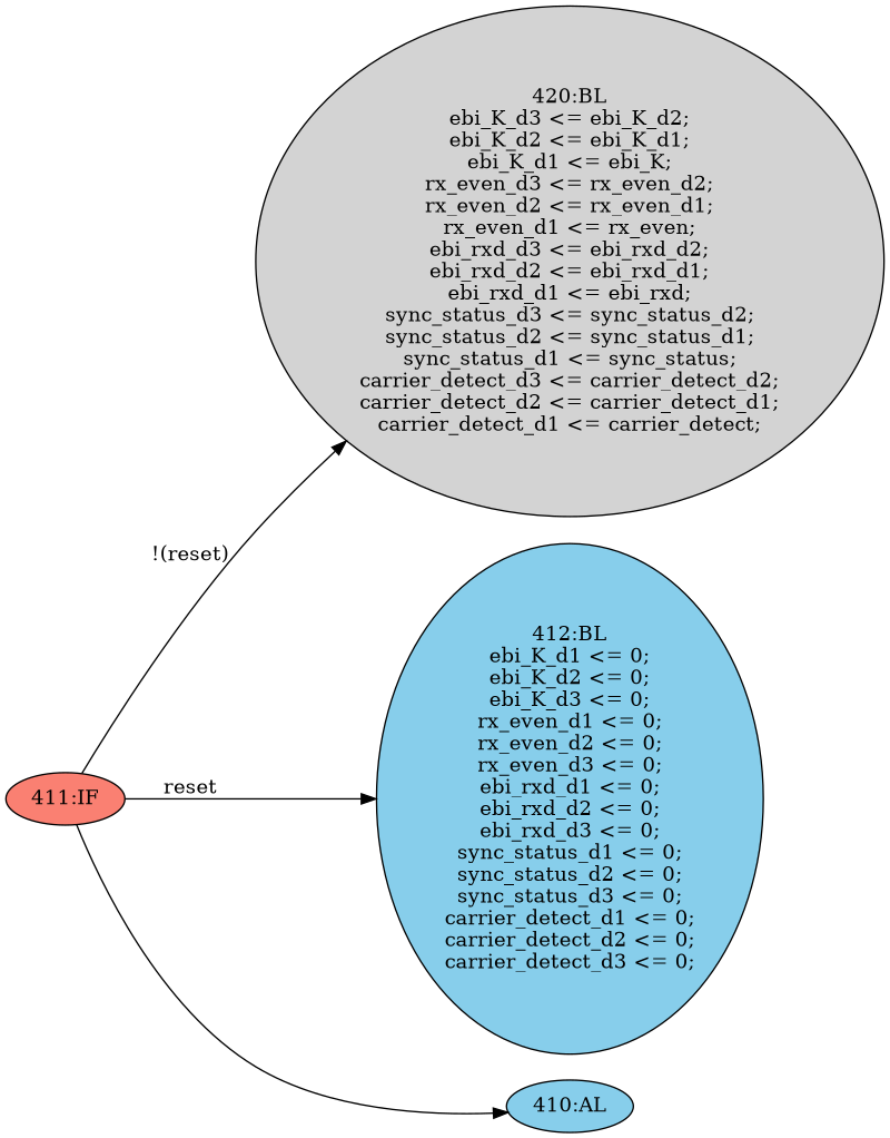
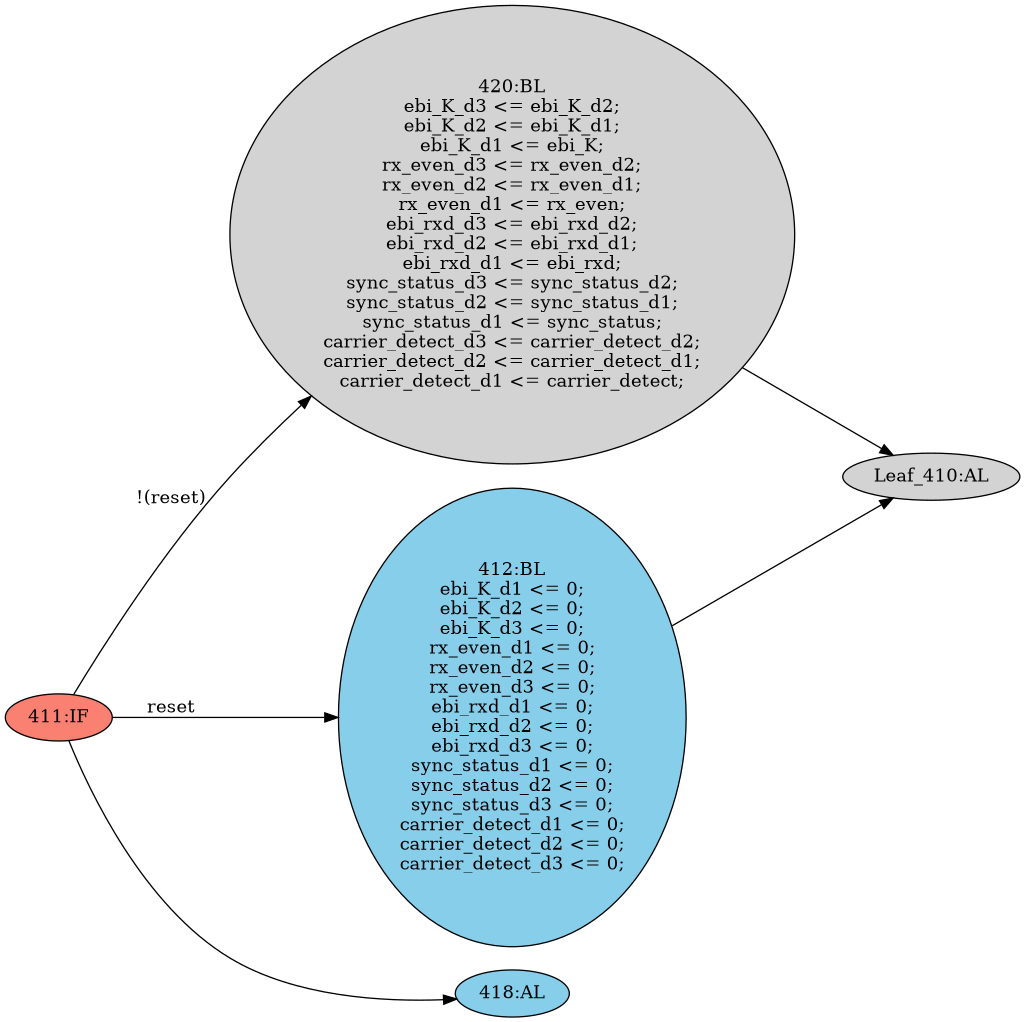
  strict digraph {
    rankdir=LR
    node [fillcolor=lightgrey statements="[]" style=filled typ=Block]
    edge [cond="[]" lineno=None]
    n1 [ast="<pyverilog.vparser.ast.Block object at 0x7f702a653b10>" label="420:BL\nebi_K_d3 <= ebi_K_d2;\nebi_K_d2 <= ebi_K_d1;\nebi_K_d1 <= ebi_K;\nrx_even_d3 <= rx_even_d2;\nrx_even_d2 <= rx_even_d1;\nrx_even_d1 <= rx_even;\nebi_rxd_d3 <= ebi_rxd_d2;\nebi_rxd_d2 <= ebi_rxd_d1;\nebi_rxd_d1 <= ebi_rxd;\nsync_status_d3 <= sync_status_d2;\nsync_status_d2 <= sync_status_d1;\nsync_status_d1 <= sync_status;\ncarrier_detect_d3 <= carrier_detect_d2;\ncarrier_detect_d2 <= carrier_detect_d1;\ncarrier_detect_d1 <= carrier_detect;" statements="[<pyverilog.vparser.ast.NonblockingSubstitution object at 0x7f702a73b2d0>, <pyverilog.vparser.ast.NonblockingSubstitution object at 0x7f702a73b690>, <pyverilog.vparser.ast.NonblockingSubstitution object at 0x7f702a73b7d0>, <pyverilog.vparser.ast.NonblockingSubstitution object at 0x7f702a73b910>, <pyverilog.vparser.ast.NonblockingSubstitution object at 0x7f702a73ba50>, <pyverilog.vparser.ast.NonblockingSubstitution object at 0x7f702a73bb90>, <pyverilog.vparser.ast.NonblockingSubstitution object at 0x7f702a73bcd0>, <pyverilog.vparser.ast.NonblockingSubstitution object at 0x7f702a73be10>, <pyverilog.vparser.ast.NonblockingSubstitution object at 0x7f702a73bf50>, <pyverilog.vparser.ast.NonblockingSubstitution object at 0x7f702a6530d0>, <pyverilog.vparser.ast.NonblockingSubstitution object at 0x7f702a653290>, <pyverilog.vparser.ast.NonblockingSubstitution object at 0x7f702a653450>, <pyverilog.vparser.ast.NonblockingSubstitution object at 0x7f702a6535d0>, <pyverilog.vparser.ast.NonblockingSubstitution object at 0x7f702a653790>, <pyverilog.vparser.ast.NonblockingSubstitution object at 0x7f702a653950>]"]
+   n2 [def_var="['rx_even_d2', 'rx_even_d3', 'rx_even_d1', 'carrier_detect_d1', 'carrier_detect_d2', 'sync_status_d2', 'carrier_detect_d3', 'ebi_rxd_d2', 'ebi_rxd_d3', 'sync_status_d1', 'ebi_rxd_d1', 'sync_status_d3', 'ebi_K_d3', 'ebi_K_d2', 'ebi_K_d1']" label="Leaf_410:AL" statements="" typ=""]
    n3 [ast="<pyverilog.vparser.ast.IfStatement object at 0x7f702a653b50>" fillcolor=salmon label="411:IF" typ=IfStatement]
    n4 [ast="<pyverilog.vparser.ast.Block object at 0x7f702a653c10>" fillcolor=skyblue label="412:BL\nebi_K_d1 <= 0;\nebi_K_d2 <= 0;\nebi_K_d3 <= 0;\nrx_even_d1 <= 0;\nrx_even_d2 <= 0;\nrx_even_d3 <= 0;\nebi_rxd_d1 <= 0;\nebi_rxd_d2 <= 0;\nebi_rxd_d3 <= 0;\nsync_status_d1 <= 0;\nsync_status_d2 <= 0;\nsync_status_d3 <= 0;\ncarrier_detect_d1 <= 0;\ncarrier_detect_d2 <= 0;\ncarrier_detect_d3 <= 0;" statements="[<pyverilog.vparser.ast.NonblockingSubstitution object at 0x7f702a653c50>, <pyverilog.vparser.ast.NonblockingSubstitution object at 0x7f702a653d90>, <pyverilog.vparser.ast.NonblockingSubstitution object at 0x7f702a653ed0>, <pyverilog.vparser.ast.NonblockingSubstitution object at 0x7f702a65b050>, <pyverilog.vparser.ast.NonblockingSubstitution object at 0x7f702a65b190>, <pyverilog.vparser.ast.NonblockingSubstitution object at 0x7f702a65b2d0>, <pyverilog.vparser.ast.NonblockingSubstitution object at 0x7f702a65b410>, <pyverilog.vparser.ast.NonblockingSubstitution object at 0x7f702a65b550>, <pyverilog.vparser.ast.NonblockingSubstitution object at 0x7f702a65b690>, <pyverilog.vparser.ast.NonblockingSubstitution object at 0x7f702a65b7d0>, <pyverilog.vparser.ast.NonblockingSubstitution object at 0x7f702a65b950>, <pyverilog.vparser.ast.NonblockingSubstitution object at 0x7f702a65bad0>, <pyverilog.vparser.ast.NonblockingSubstitution object at 0x7f702a65bc50>, <pyverilog.vparser.ast.NonblockingSubstitution object at 0x7f702a65bdd0>, <pyverilog.vparser.ast.NonblockingSubstitution object at 0x7f702a65bf50>]"]
-   n5 [ast="<pyverilog.vparser.ast.Always object at 0x7f702a664150>" clk_sens=True fillcolor=skyblue label="410:AL" sens="['ck', 'reset']" typ=Always use_var="['reset', 'rx_even_d2', 'rx_even_d1', 'carrier_detect_d1', 'carrier_detect_d2', 'ebi_K', 'sync_status', 'rx_even', 'ebi_rxd_d2', 'sync_status_d2', 'sync_status_d1', 'ebi_rxd_d1', 'carrier_detect', 'ebi_rxd', 'ebi_K_d2', 'ebi_K_d1']"]
+   n5 [ast="<pyverilog.vparser.ast.Always object at 0x7f702a664150>" clk_sens=True fillcolor=skyblue label="418:AL" sens="['ck', 'reset']" typ=Always use_var="['reset', 'rx_even_d2', 'rx_even_d1', 'carrier_detect_d1', 'carrier_detect_d2', 'ebi_K', 'sync_status', 'rx_even', 'ebi_rxd_d2', 'sync_status_d2', 'sync_status_d1', 'ebi_rxd_d1', 'carrier_detect', 'ebi_rxd', 'ebi_K_d2', 'ebi_K_d1']"]
+   n1 -> n2
    n3 -> n1 [cond="['reset']" label="!(reset)" lineno=411]
    n3 -> n4 [cond="['reset']" label=reset lineno=411]
    n3 -> n5
+   n4 -> n2
  }
